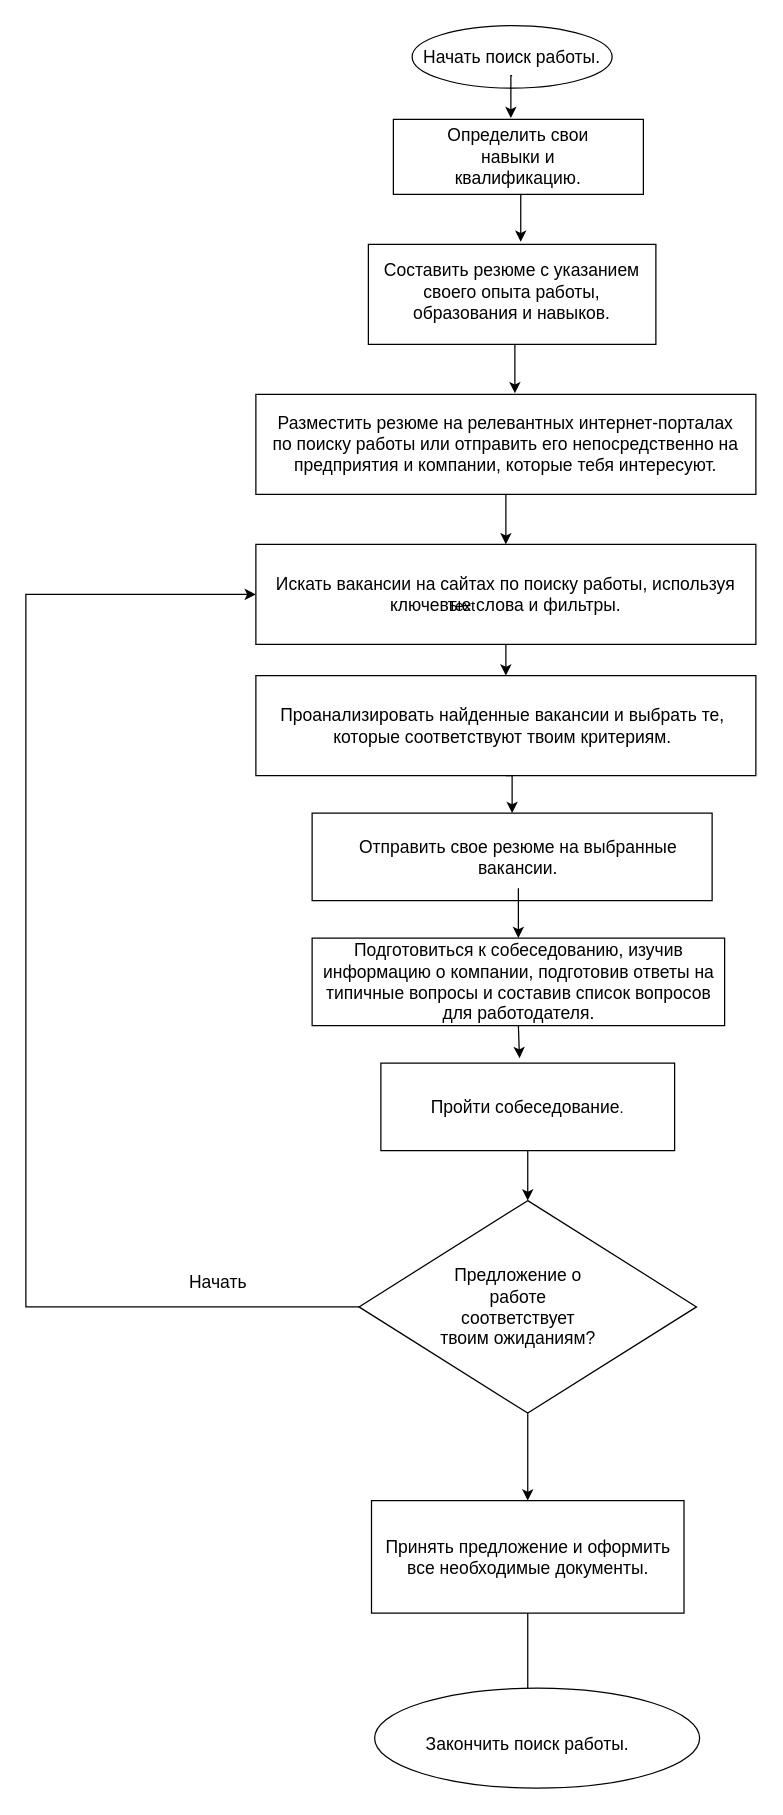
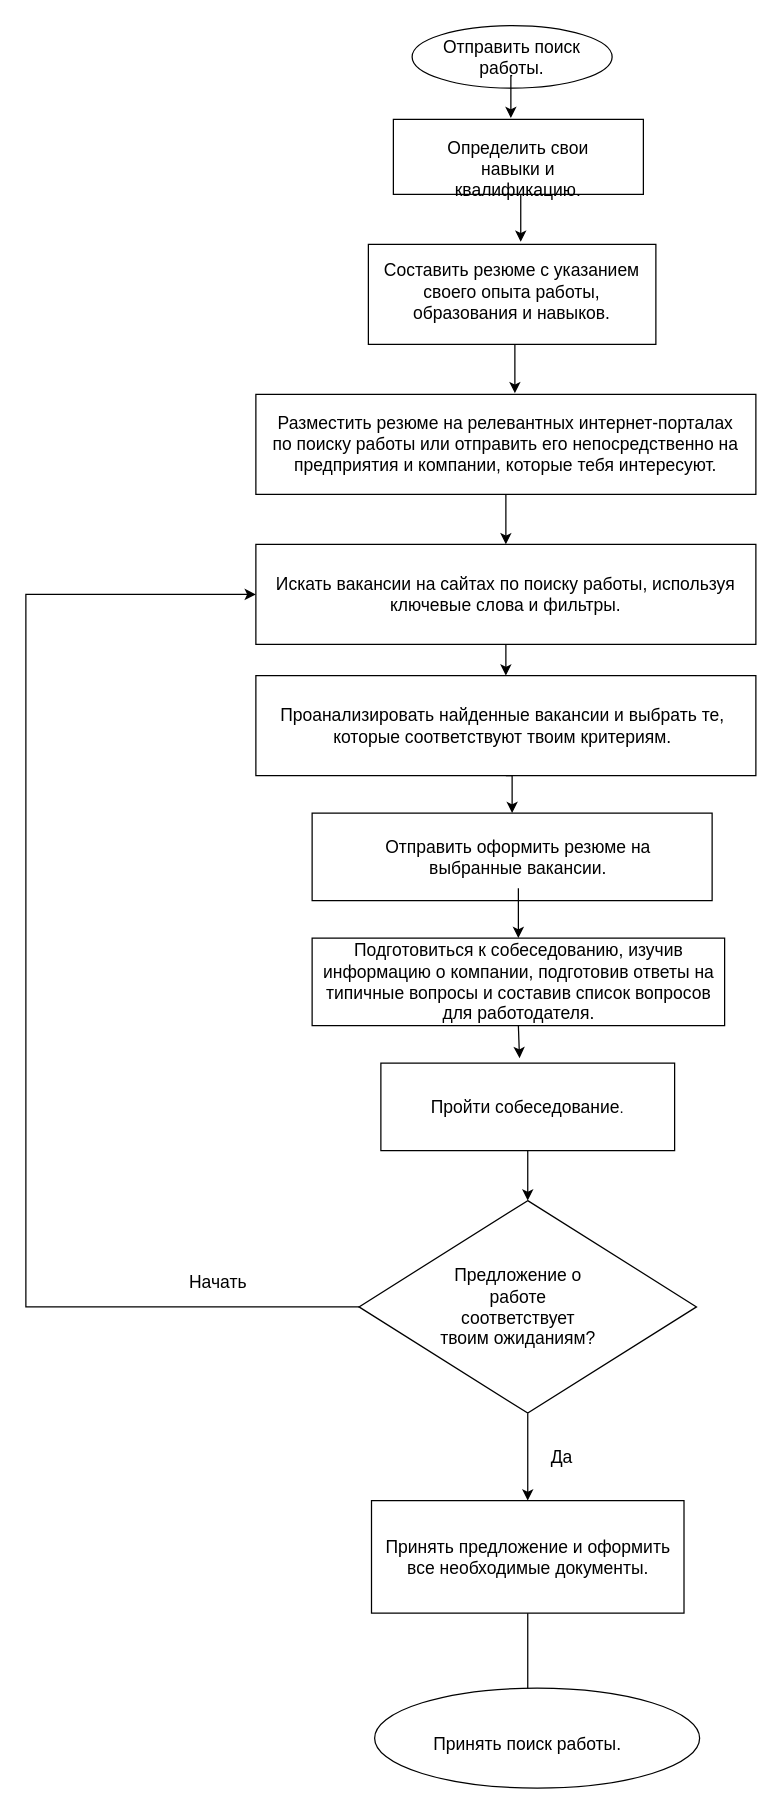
  <mxCell id="0" />
  <mxCell id="1" parent="0" />
- <mxCell id="2" value="&lt;font style=&quot;font-size: 14px;&quot;&gt;Начать поиск работы.&lt;/font&gt;" style="ellipse;whiteSpace=wrap;html=1;" vertex="1" parent="1"><mxGeometry x="329" y="20" width="160" height="50" as="geometry" /></mxCell>
+ <mxCell id="2" value="&lt;font style=&quot;font-size: 14px;&quot;&gt;Отправить поиск работы.&lt;/font&gt;" style="ellipse;whiteSpace=wrap;html=1;" vertex="1" parent="1"><mxGeometry x="329" y="20" width="160" height="50" as="geometry" /></mxCell>
  <mxCell id="3" style="edgeStyle=orthogonalEdgeStyle;rounded=0;orthogonalLoop=1;jettySize=auto;html=1;exitX=0.5;exitY=1;exitDx=0;exitDy=0;entryX=0.47;entryY=-0.017;entryDx=0;entryDy=0;entryPerimeter=0;" edge="1" parent="1" target="5"><mxGeometry relative="1" as="geometry"><mxPoint x="409" y="60" as="sourcePoint" /></mxGeometry></mxCell>
  <mxCell id="4" style="edgeStyle=orthogonalEdgeStyle;rounded=0;orthogonalLoop=1;jettySize=auto;html=1;exitX=0.5;exitY=1;exitDx=0;exitDy=0;entryX=0.53;entryY=-0.025;entryDx=0;entryDy=0;entryPerimeter=0;" edge="1" parent="1" source="5" target="8"><mxGeometry relative="1" as="geometry" /></mxCell>
  <mxCell id="5" value="" style="rounded=0;whiteSpace=wrap;html=1;" vertex="1" parent="1"><mxGeometry x="314" y="95" width="200" height="60" as="geometry" /></mxCell>
- <mxCell id="6" value="&lt;font style=&quot;font-size: 14px;&quot;&gt;Определить свои навыки и квалификацию.&lt;/font&gt;" style="text;html=1;strokeColor=none;fillColor=none;align=center;verticalAlign=middle;whiteSpace=wrap;rounded=0;" vertex="1" parent="1"><mxGeometry x="334" y="110" width="160" height="30" as="geometry" /></mxCell>
+ <mxCell id="6" value="&lt;font style=&quot;font-size: 14px;&quot;&gt;Определить свои навыки и квалификацию.&lt;/font&gt;" style="text;html=1;strokeColor=none;fillColor=none;align=center;verticalAlign=middle;whiteSpace=wrap;rounded=0;" vertex="1" parent="1"><mxGeometry x="334" y="120" width="160" height="30" as="geometry" /></mxCell>
  <mxCell id="7" style="edgeStyle=orthogonalEdgeStyle;rounded=0;orthogonalLoop=1;jettySize=auto;html=1;exitX=0.5;exitY=1;exitDx=0;exitDy=0;entryX=0.518;entryY=-0.012;entryDx=0;entryDy=0;entryPerimeter=0;" edge="1" parent="1" source="8" target="11"><mxGeometry relative="1" as="geometry" /></mxCell>
  <mxCell id="8" value="" style="rounded=0;whiteSpace=wrap;html=1;" vertex="1" parent="1"><mxGeometry x="294" y="195" width="230" height="80" as="geometry" /></mxCell>
  <mxCell id="9" value="&lt;font style=&quot;font-size: 14px;&quot;&gt;Составить резюме с указанием своего опыта работы, образования и навыков.&lt;/font&gt;" style="text;html=1;strokeColor=none;fillColor=none;align=center;verticalAlign=middle;whiteSpace=wrap;rounded=0;" vertex="1" parent="1"><mxGeometry x="304" y="200" width="210" height="65" as="geometry" /></mxCell>
  <mxCell id="10" style="edgeStyle=orthogonalEdgeStyle;rounded=0;orthogonalLoop=1;jettySize=auto;html=1;exitX=0.5;exitY=1;exitDx=0;exitDy=0;entryX=0.5;entryY=0;entryDx=0;entryDy=0;" edge="1" parent="1" source="11" target="14"><mxGeometry relative="1" as="geometry" /></mxCell>
  <mxCell id="11" value="" style="rounded=0;whiteSpace=wrap;html=1;" vertex="1" parent="1"><mxGeometry x="204" y="315" width="400" height="80" as="geometry" /></mxCell>
  <mxCell id="12" value="&lt;font style=&quot;font-size: 14px;&quot;&gt;Разместить резюме на релевантных интернет-порталах по поиску работы или отправить его непосредственно на предприятия и компании, которые тебя интересуют.&lt;/font&gt;" style="text;html=1;strokeColor=none;fillColor=none;align=center;verticalAlign=middle;whiteSpace=wrap;rounded=0;" vertex="1" parent="1"><mxGeometry x="214" y="325" width="380" height="60" as="geometry" /></mxCell>
  <mxCell id="13" style="edgeStyle=orthogonalEdgeStyle;rounded=0;orthogonalLoop=1;jettySize=auto;html=1;exitX=0.5;exitY=1;exitDx=0;exitDy=0;entryX=0.5;entryY=0;entryDx=0;entryDy=0;" edge="1" parent="1" source="14" target="16"><mxGeometry relative="1" as="geometry" /></mxCell>
  <mxCell id="14" value="&lt;font style=&quot;font-size: 14px;&quot;&gt;Искать вакансии на сайтах по поиску работы, используя ключевые слова и фильтры.&lt;/font&gt;" style="rounded=0;whiteSpace=wrap;html=1;" vertex="1" parent="1"><mxGeometry x="204" y="435" width="400" height="80" as="geometry" /></mxCell>
  <mxCell id="15" style="edgeStyle=orthogonalEdgeStyle;rounded=0;orthogonalLoop=1;jettySize=auto;html=1;exitX=0.5;exitY=1;exitDx=0;exitDy=0;entryX=0.5;entryY=0;entryDx=0;entryDy=0;" edge="1" parent="1" source="16" target="18"><mxGeometry relative="1" as="geometry" /></mxCell>
  <mxCell id="16" value="" style="rounded=0;whiteSpace=wrap;html=1;" vertex="1" parent="1"><mxGeometry x="204" y="540" width="400" height="80" as="geometry" /></mxCell>
  <mxCell id="17" value="&lt;font style=&quot;font-size: 14px;&quot;&gt;Проанализировать найденные вакансии и выбрать те, которые соответствуют твоим критериям.&lt;/font&gt;" style="text;html=1;strokeColor=none;fillColor=none;align=center;verticalAlign=middle;whiteSpace=wrap;rounded=0;" vertex="1" parent="1"><mxGeometry x="214" y="550" width="375" height="60" as="geometry" /></mxCell>
  <mxCell id="18" value="" style="rounded=0;whiteSpace=wrap;html=1;" vertex="1" parent="1"><mxGeometry x="249" y="650" width="320" height="70" as="geometry" /></mxCell>
- <mxCell id="19" value="Text" style="text;html=1;strokeColor=none;fillColor=none;align=center;verticalAlign=middle;whiteSpace=wrap;rounded=0;" vertex="1" parent="1"><mxGeometry x="339" y="470" width="60" height="30" as="geometry" /></mxCell>
  <mxCell id="20" style="edgeStyle=orthogonalEdgeStyle;rounded=0;orthogonalLoop=1;jettySize=auto;html=1;exitX=0.5;exitY=1;exitDx=0;exitDy=0;" edge="1" parent="1" source="21"><mxGeometry relative="1" as="geometry"><mxPoint x="414" y="750" as="targetPoint" /></mxGeometry></mxCell>
- <mxCell id="21" value="&lt;font style=&quot;font-size: 14px;&quot;&gt;Отправить свое резюме на выбранные вакансии.&lt;/font&gt;" style="text;html=1;strokeColor=none;fillColor=none;align=center;verticalAlign=middle;whiteSpace=wrap;rounded=0;" vertex="1" parent="1"><mxGeometry x="269" y="660" width="290" height="50" as="geometry" /></mxCell>
+ <mxCell id="21" value="&lt;font style=&quot;font-size: 14px;&quot;&gt;Отправить оформить резюме на выбранные вакансии.&lt;/font&gt;" style="text;html=1;strokeColor=none;fillColor=none;align=center;verticalAlign=middle;whiteSpace=wrap;rounded=0;" vertex="1" parent="1"><mxGeometry x="269" y="660" width="290" height="50" as="geometry" /></mxCell>
  <mxCell id="22" value="" style="rounded=0;whiteSpace=wrap;html=1;" vertex="1" parent="1"><mxGeometry x="249" y="750" width="330" height="70" as="geometry" /></mxCell>
  <mxCell id="23" style="edgeStyle=orthogonalEdgeStyle;rounded=0;orthogonalLoop=1;jettySize=auto;html=1;exitX=0.5;exitY=1;exitDx=0;exitDy=0;entryX=0.472;entryY=-0.057;entryDx=0;entryDy=0;entryPerimeter=0;" edge="1" parent="1" source="24" target="27"><mxGeometry relative="1" as="geometry" /></mxCell>
  <mxCell id="24" value="&lt;font style=&quot;font-size: 14px;&quot;&gt;Подготовиться к собеседованию, изучив информацию о компании, подготовив ответы на типичные вопросы и составив список вопросов для работодателя.&lt;/font&gt;" style="text;html=1;strokeColor=none;fillColor=none;align=center;verticalAlign=middle;whiteSpace=wrap;rounded=0;" vertex="1" parent="1"><mxGeometry x="251.5" y="750" width="325" height="70" as="geometry" /></mxCell>
  <mxCell id="25" value="" style="rounded=0;whiteSpace=wrap;html=1;" vertex="1" parent="1"><mxGeometry x="304" y="850" width="235" height="70" as="geometry" /></mxCell>
  <mxCell id="26" style="edgeStyle=orthogonalEdgeStyle;rounded=0;orthogonalLoop=1;jettySize=auto;html=1;exitX=0.5;exitY=1;exitDx=0;exitDy=0;entryX=0.5;entryY=0;entryDx=0;entryDy=0;" edge="1" parent="1" source="27" target="30"><mxGeometry relative="1" as="geometry" /></mxCell>
  <mxCell id="27" value="&lt;font style=&quot;font-size: 14px;&quot;&gt;Пройти собеседование&lt;/font&gt;." style="text;html=1;strokeColor=none;fillColor=none;align=center;verticalAlign=middle;whiteSpace=wrap;rounded=0;" vertex="1" parent="1"><mxGeometry x="304" y="850" width="235" height="70" as="geometry" /></mxCell>
  <mxCell id="28" style="edgeStyle=orthogonalEdgeStyle;rounded=0;orthogonalLoop=1;jettySize=auto;html=1;exitX=0;exitY=0.5;exitDx=0;exitDy=0;entryX=0;entryY=0.5;entryDx=0;entryDy=0;" edge="1" parent="1" source="30" target="14"><mxGeometry relative="1" as="geometry"><mxPoint x="19" y="460" as="targetPoint" /><Array as="points"><mxPoint x="20" y="1045" /><mxPoint x="20" y="475" /></Array></mxGeometry></mxCell>
  <mxCell id="29" style="edgeStyle=orthogonalEdgeStyle;rounded=0;orthogonalLoop=1;jettySize=auto;html=1;exitX=0.5;exitY=1;exitDx=0;exitDy=0;entryX=0.5;entryY=0;entryDx=0;entryDy=0;" edge="1" parent="1" source="30" target="36"><mxGeometry relative="1" as="geometry" /></mxCell>
  <mxCell id="30" value="" style="rhombus;whiteSpace=wrap;html=1;" vertex="1" parent="1"><mxGeometry x="286.5" y="960" width="270" height="170" as="geometry" /></mxCell>
  <mxCell id="31" value="&lt;font style=&quot;font-size: 14px;&quot;&gt;Предложение о работе соответствует твоим ожиданиям?&lt;/font&gt;" style="text;html=1;strokeColor=none;fillColor=none;align=center;verticalAlign=middle;whiteSpace=wrap;rounded=0;" vertex="1" parent="1"><mxGeometry x="349" y="1000" width="130" height="90" as="geometry" /></mxCell>
  <mxCell id="32" value="&lt;span style=&quot;font-size: 14px;&quot;&gt;Начать&lt;/span&gt;" style="text;html=1;strokeColor=none;fillColor=none;align=center;verticalAlign=middle;whiteSpace=wrap;rounded=0;" vertex="1" parent="1"><mxGeometry x="144" y="1010" width="60" height="30" as="geometry" /></mxCell>
  <mxCell id="33" style="edgeStyle=orthogonalEdgeStyle;rounded=0;orthogonalLoop=1;jettySize=auto;html=1;exitX=1;exitY=0.25;exitDx=0;exitDy=0;entryX=1;entryY=0.25;entryDx=0;entryDy=0;" edge="1" parent="1" source="34" target="36"><mxGeometry relative="1" as="geometry" /></mxCell>
  <mxCell id="34" value="" style="rounded=0;whiteSpace=wrap;html=1;" vertex="1" parent="1"><mxGeometry x="296.5" y="1200" width="250" height="90" as="geometry" /></mxCell>
  <mxCell id="35" style="edgeStyle=orthogonalEdgeStyle;rounded=0;orthogonalLoop=1;jettySize=auto;html=1;exitX=0.5;exitY=1;exitDx=0;exitDy=0;entryX=0.5;entryY=0;entryDx=0;entryDy=0;" edge="1" parent="1" source="36" target="39"><mxGeometry relative="1" as="geometry" /></mxCell>
  <mxCell id="36" value="&lt;font style=&quot;font-size: 14px;&quot;&gt;Принять предложение и оформить все необходимые документы.&lt;/font&gt;" style="text;html=1;strokeColor=none;fillColor=none;align=center;verticalAlign=middle;whiteSpace=wrap;rounded=0;" vertex="1" parent="1"><mxGeometry x="296.5" y="1200" width="250" height="90" as="geometry" /></mxCell>
+ <mxCell id="37" value="&lt;font style=&quot;font-size: 14px;&quot;&gt;Да&lt;/font&gt;" style="text;html=1;strokeColor=none;fillColor=none;align=center;verticalAlign=middle;whiteSpace=wrap;rounded=0;" vertex="1" parent="1"><mxGeometry x="419" y="1150" width="60" height="30" as="geometry" /></mxCell>
  <mxCell id="38" value="" style="ellipse;whiteSpace=wrap;html=1;" vertex="1" parent="1"><mxGeometry x="299" y="1350" width="260" height="80" as="geometry" /></mxCell>
- <mxCell id="39" value="&lt;font style=&quot;font-size: 14px;&quot;&gt;Закончить поиск работы.&lt;/font&gt;" style="text;html=1;strokeColor=none;fillColor=none;align=center;verticalAlign=middle;whiteSpace=wrap;rounded=0;" vertex="1" parent="1"><mxGeometry x="314" y="1370" width="215" height="50" as="geometry" /></mxCell>
+ <mxCell id="39" value="&lt;font style=&quot;font-size: 14px;&quot;&gt;Принять поиск работы.&lt;/font&gt;" style="text;html=1;strokeColor=none;fillColor=none;align=center;verticalAlign=middle;whiteSpace=wrap;rounded=0;" vertex="1" parent="1"><mxGeometry x="314" y="1370" width="215" height="50" as="geometry" /></mxCell>
